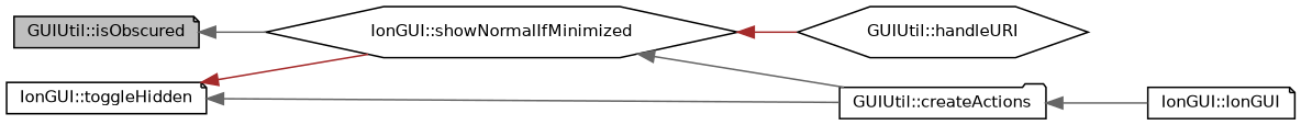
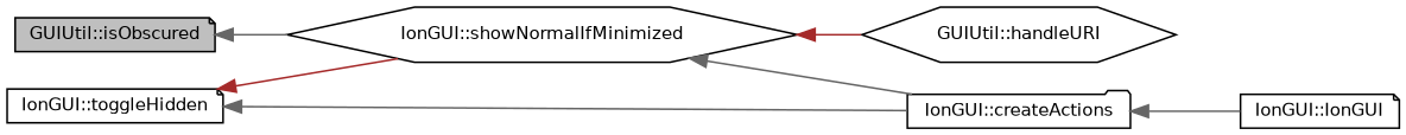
  digraph {
    rankdir=LR
    node [color=black fillcolor=white fontname=Helvetica fontsize=10 shape=note style=filled]
    edge [color=gray40 dir=back fontname=Helvetica fontsize=10 labelfontname=Helvetica labelfontsize=10 style=solid]
    n1 [fillcolor=grey75 fontcolor=black height=0.2 label="GUIUtil::isObscured" width=0.4]
    n2 [height=0.2 label="IonGUI::showNormalIfMinimized" shape=hexagon width=0.4]
-   n3 [height=0.2 label="GUIUtil::createActions" shape=folder width=0.4]
+   n3 [height=0.2 label="IonGUI::createActions" shape=folder width=0.4]
    n4 [height=0.2 label="GUIUtil::handleURI" shape=hexagon width=0.4]
    n5 [height=0.2 label="IonGUI::IonGUI" width=0.4]
    n6 [height=0.2 label="IonGUI::toggleHidden" width=0.4]
    n1 -> n2
    n2 -> n3
    n2 -> n4 [color=brown]
    n3 -> n5
    n6 -> n2 [color=brown]
    n6 -> n3
  }
